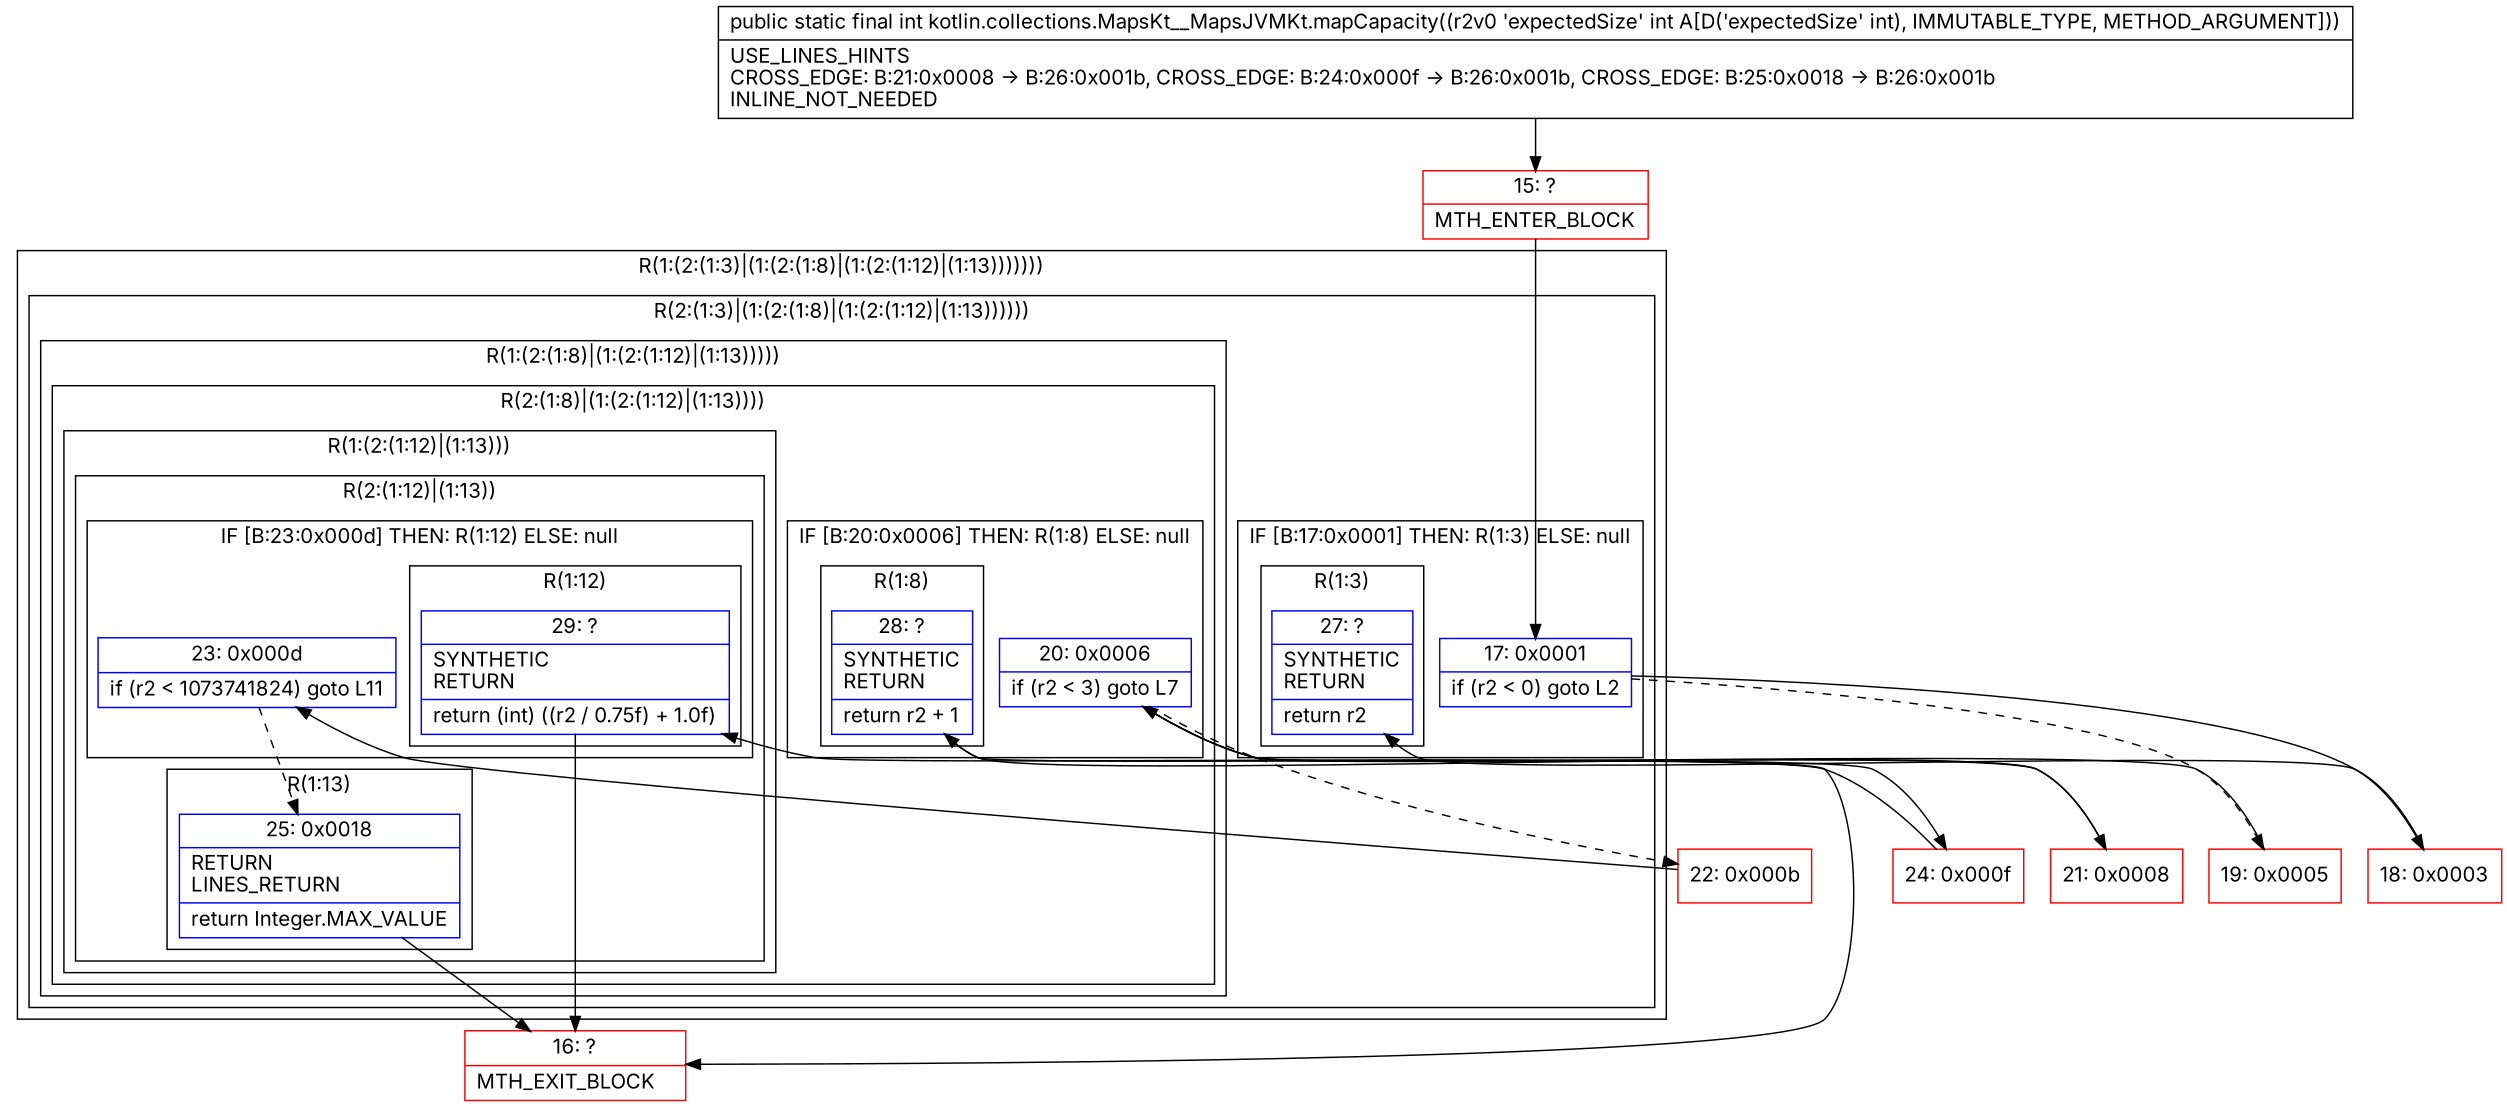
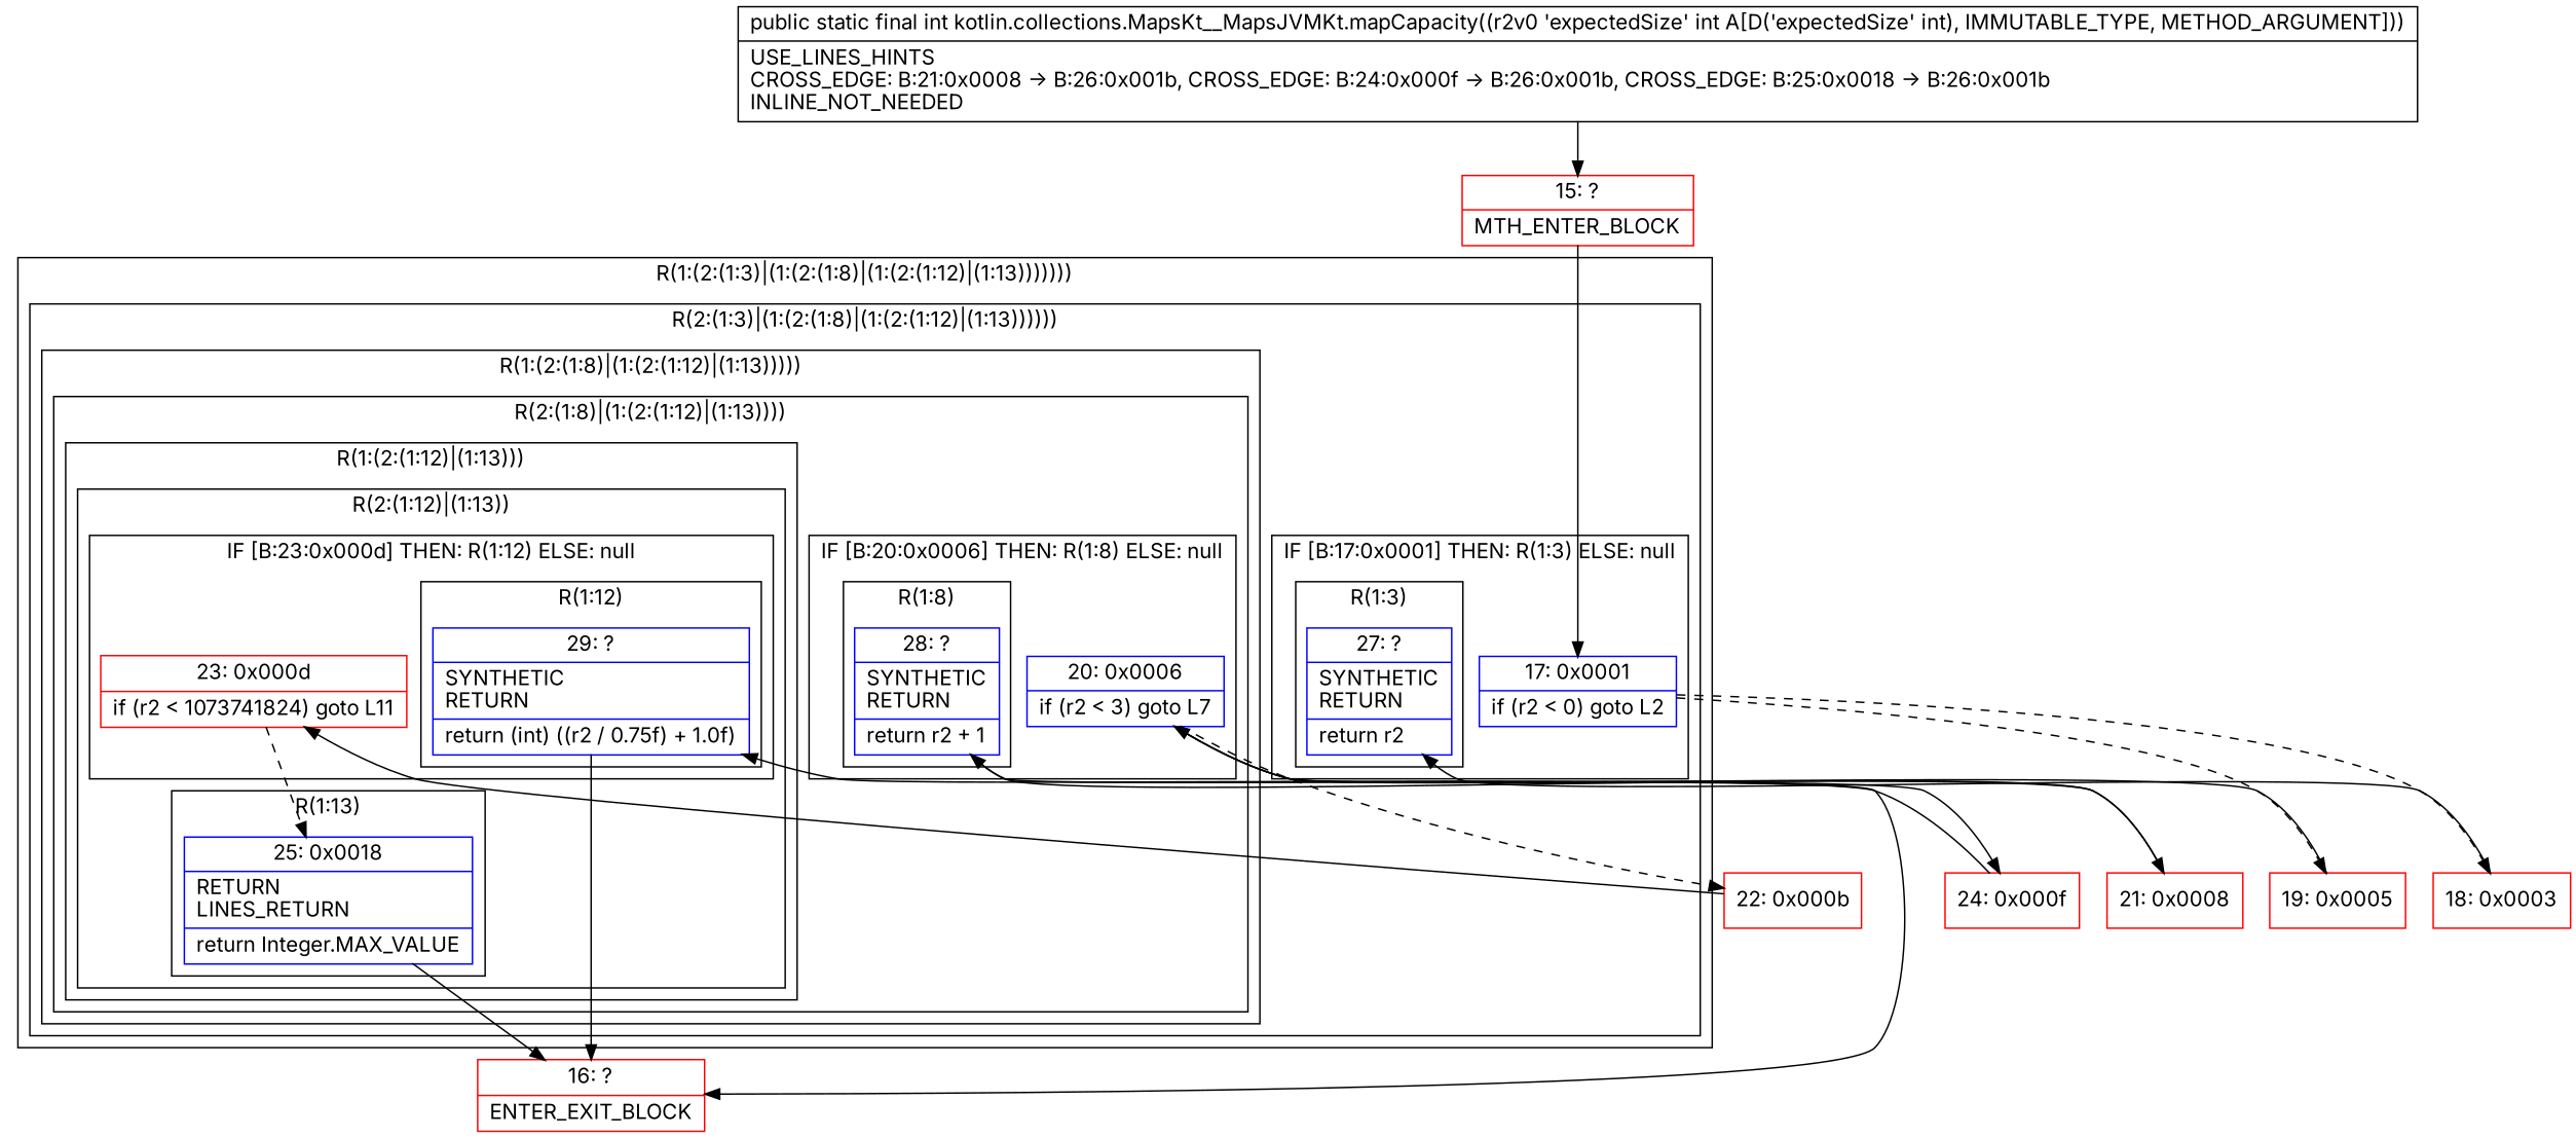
  digraph {
    fontname=Inter
    node [color=blue fontname=Inter shape=record]
    edge [fontname=Inter]
    n1 [label="{27\:\ ?|SYNTHETIC\lRETURN\l|return r2\l}"]
    n2 [label="{17\:\ 0x0001|if (r2 \< 0) goto L2\l}"]
    n3 [label="{28\:\ ?|SYNTHETIC\lRETURN\l|return r2 + 1\l}"]
    n4 [label="{20\:\ 0x0006|if (r2 \< 3) goto L7\l}"]
    n5 [label="{29\:\ ?|SYNTHETIC\lRETURN\l|return (int) ((r2 \/ 0.75f) + 1.0f)\l}"]
-   n6 [label="{23\:\ 0x000d|if (r2 \< 1073741824) goto L11\l}"]
+   n6 [color=red label="{23\:\ 0x000d|if (r2 \< 1073741824) goto L11\l}"]
    n7 [label="{25\:\ 0x0018|RETURN\lLINES_RETURN\l|return Integer.MAX_VALUE\l}"]
    n8 [color=red label="{18\:\ 0x0003}"]
    n9 [color=red label="{19\:\ 0x0005}"]
-   n10 [color=red label="{16\:\ ?|MTH_EXIT_BLOCK\l}"]
+   n10 [color=red label="{16\:\ ?|ENTER_EXIT_BLOCK\l}"]
    n11 [color=red label="{21\:\ 0x0008}"]
    n12 [color=red label="{22\:\ 0x000b}"]
    n13 [color=red label="{24\:\ 0x000f}"]
    n14 [color=red label="{15\:\ ?|MTH_ENTER_BLOCK\l}"]
    n15 [label="{public static final int kotlin.collections.MapsKt__MapsJVMKt.mapCapacity((r2v0 'expectedSize' int A[D('expectedSize' int), IMMUTABLE_TYPE, METHOD_ARGUMENT]))  | USE_LINES_HINTS\lCROSS_EDGE: B:21:0x0008 \-\> B:26:0x001b, CROSS_EDGE: B:24:0x000f \-\> B:26:0x001b, CROSS_EDGE: B:25:0x0018 \-\> B:26:0x001b\lINLINE_NOT_NEEDED\l}" color=""]
    subgraph cluster_1 {
      label="R(1:(2:(1:3)|(1:(2:(1:8)|(1:(2:(1:12)|(1:13)))))))"
      subgraph cluster_2 {
        label="R(2:(1:3)|(1:(2:(1:8)|(1:(2:(1:12)|(1:13))))))"
        subgraph cluster_3 {
          label="IF [B:17:0x0001] THEN: R(1:3) ELSE: null"
          n2
          subgraph cluster_4 {
            label="R(1:3)"
            n1
          }
        }
        subgraph cluster_5 {
          label="R(1:(2:(1:8)|(1:(2:(1:12)|(1:13)))))"
          subgraph cluster_6 {
            label="R(2:(1:8)|(1:(2:(1:12)|(1:13))))"
            subgraph cluster_7 {
              label="IF [B:20:0x0006] THEN: R(1:8) ELSE: null"
              n4
              subgraph cluster_8 {
                label="R(1:8)"
                n3
              }
            }
            subgraph cluster_9 {
              label="R(1:(2:(1:12)|(1:13)))"
              subgraph cluster_10 {
                label="R(2:(1:12)|(1:13))"
                subgraph cluster_11 {
                  label="IF [B:23:0x000d] THEN: R(1:12) ELSE: null"
                  n6
                  subgraph cluster_12 {
                    label="R(1:12)"
                    n5
                  }
                }
                subgraph cluster_13 {
                  label="R(1:13)"
                  n7
                }
              }
            }
          }
        }
      }
    }
-   n2 -> n8
+   n2 -> n8 [style=dashed]
    n2 -> n9 [style=dashed]
    n3 -> n10
    n4 -> n11
    n4 -> n12 [style=dashed]
    n4 -> n13
    n5 -> n10
    n6 -> n7 [style=dashed]
    n7 -> n10
    n8 -> n1
    n9 -> n4
    n11 -> n3
    n12 -> n6
    n13 -> n5
    n14 -> n2
    n15 -> n14
  }
